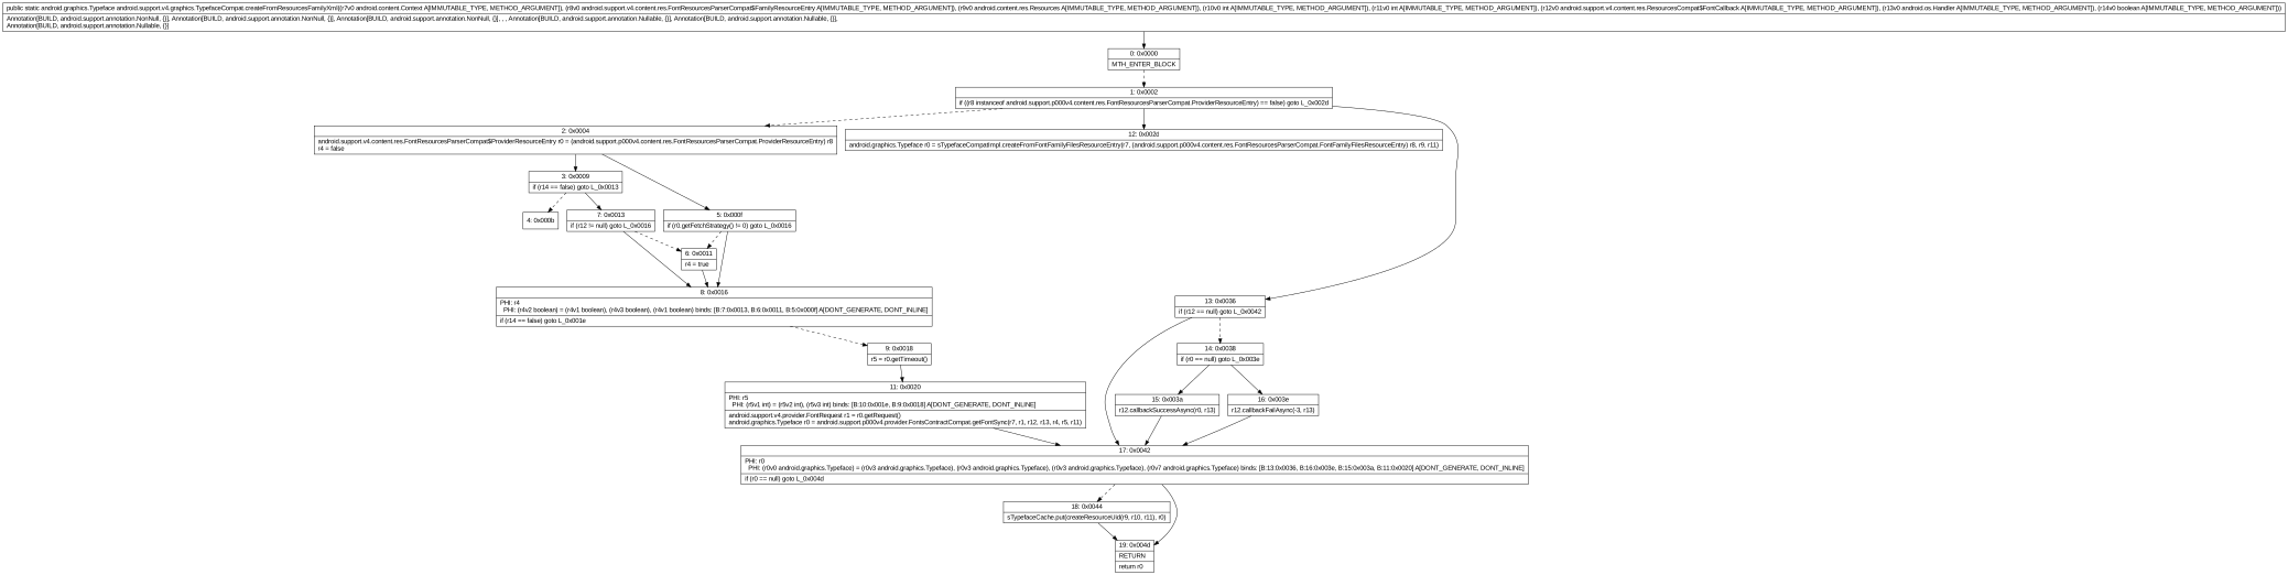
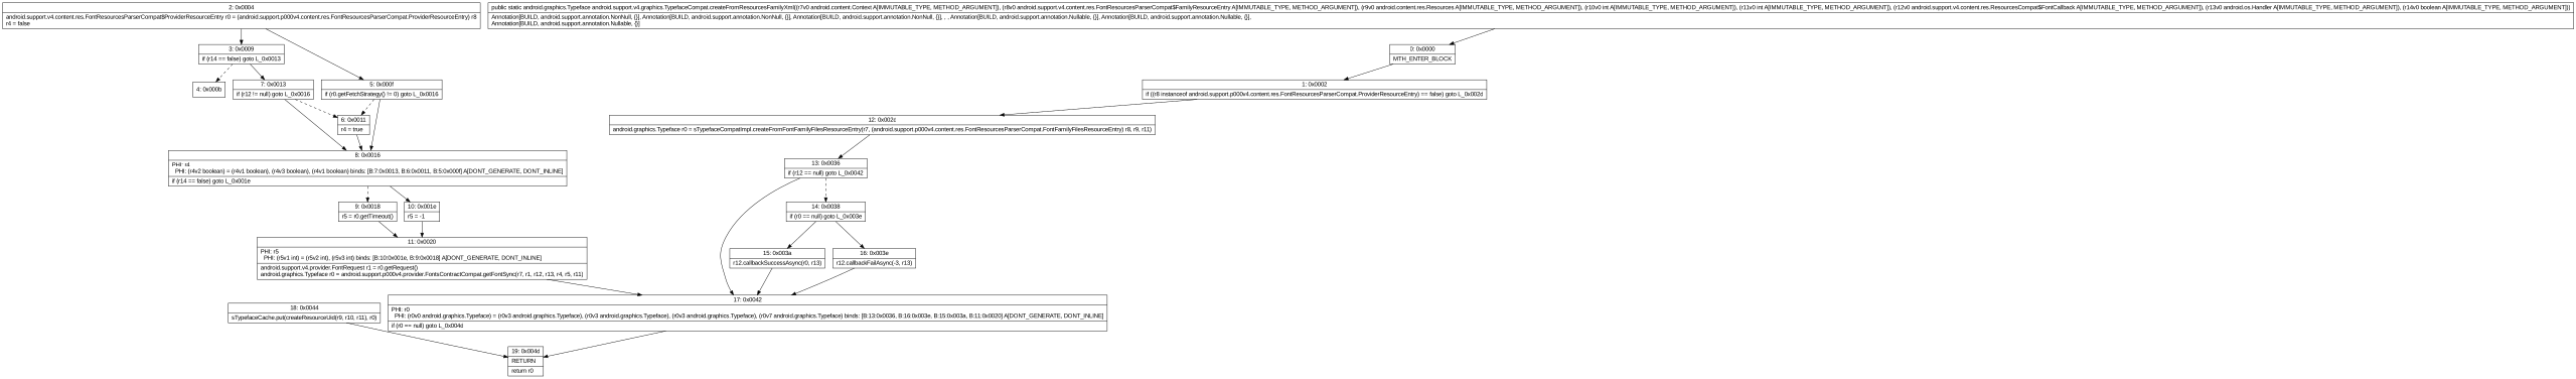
  digraph {
    fontname="Liberation Sans"
    node [fontname="Liberation Sans" shape=record]
    edge [fontname="Liberation Sans"]
    n1 [label="{0\:\ 0x0000|MTH_ENTER_BLOCK\l}"]
    n2 [label="{1\:\ 0x0002|if ((r8 instanceof android.support.p000v4.content.res.FontResourcesParserCompat.ProviderResourceEntry) == false) goto L_0x002d\l}"]
    n3 [label="{2\:\ 0x0004|android.support.v4.content.res.FontResourcesParserCompat$ProviderResourceEntry r0 = (android.support.p000v4.content.res.FontResourcesParserCompat.ProviderResourceEntry) r8\lr4 = false\l}"]
    n4 [label="{12\:\ 0x002d|android.graphics.Typeface r0 = sTypefaceCompatImpl.createFromFontFamilyFilesResourceEntry(r7, (android.support.p000v4.content.res.FontResourcesParserCompat.FontFamilyFilesResourceEntry) r8, r9, r11)\l}"]
    n5 [label="{3\:\ 0x0009|if (r14 == false) goto L_0x0013\l}"]
    n6 [label="{5\:\ 0x000f|if (r0.getFetchStrategy() != 0) goto L_0x0016\l}"]
    n7 [label="{13\:\ 0x0036|if (r12 == null) goto L_0x0042\l}"]
    n8 [label="{4\:\ 0x000b}"]
    n9 [label="{7\:\ 0x0013|if (r12 != null) goto L_0x0016\l}"]
    n10 [label="{6\:\ 0x0011|r4 = true\l}"]
    n11 [label="{8\:\ 0x0016|PHI: r4 \l  PHI: (r4v2 boolean) = (r4v1 boolean), (r4v3 boolean), (r4v1 boolean) binds: [B:7:0x0013, B:6:0x0011, B:5:0x000f] A[DONT_GENERATE, DONT_INLINE]\l|if (r14 == false) goto L_0x001e\l}"]
    n12 [label="{9\:\ 0x0018|r5 = r0.getTimeout()\l}"]
+   n13 [label="{10\:\ 0x001e|r5 = \-1\l}"]
    n14 [label="{11\:\ 0x0020|PHI: r5 \l  PHI: (r5v1 int) = (r5v2 int), (r5v3 int) binds: [B:10:0x001e, B:9:0x0018] A[DONT_GENERATE, DONT_INLINE]\l|android.support.v4.provider.FontRequest r1 = r0.getRequest()\landroid.graphics.Typeface r0 = android.support.p000v4.provider.FontsContractCompat.getFontSync(r7, r1, r12, r13, r4, r5, r11)\l}"]
    n15 [label="{17\:\ 0x0042|PHI: r0 \l  PHI: (r0v0 android.graphics.Typeface) = (r0v3 android.graphics.Typeface), (r0v3 android.graphics.Typeface), (r0v3 android.graphics.Typeface), (r0v7 android.graphics.Typeface) binds: [B:13:0x0036, B:16:0x003e, B:15:0x003a, B:11:0x0020] A[DONT_GENERATE, DONT_INLINE]\l|if (r0 == null) goto L_0x004d\l}"]
    n16 [label="{18\:\ 0x0044|sTypefaceCache.put(createResourceUid(r9, r10, r11), r0)\l}"]
    n17 [label="{19\:\ 0x004d|RETURN\l|return r0\l}"]
    n18 [label="{14\:\ 0x0038|if (r0 == null) goto L_0x003e\l}"]
    n19 [label="{15\:\ 0x003a|r12.callbackSuccessAsync(r0, r13)\l}"]
    n20 [label="{16\:\ 0x003e|r12.callbackFailAsync(\-3, r13)\l}"]
    n21 [label="{public static android.graphics.Typeface android.support.v4.graphics.TypefaceCompat.createFromResourcesFamilyXml((r7v0 android.content.Context A[IMMUTABLE_TYPE, METHOD_ARGUMENT]), (r8v0 android.support.v4.content.res.FontResourcesParserCompat$FamilyResourceEntry A[IMMUTABLE_TYPE, METHOD_ARGUMENT]), (r9v0 android.content.res.Resources A[IMMUTABLE_TYPE, METHOD_ARGUMENT]), (r10v0 int A[IMMUTABLE_TYPE, METHOD_ARGUMENT]), (r11v0 int A[IMMUTABLE_TYPE, METHOD_ARGUMENT]), (r12v0 android.support.v4.content.res.ResourcesCompat$FontCallback A[IMMUTABLE_TYPE, METHOD_ARGUMENT]), (r13v0 android.os.Handler A[IMMUTABLE_TYPE, METHOD_ARGUMENT]), (r14v0 boolean A[IMMUTABLE_TYPE, METHOD_ARGUMENT]))  | Annotation[BUILD, android.support.annotation.NonNull, \{\}], Annotation[BUILD, android.support.annotation.NonNull, \{\}], Annotation[BUILD, android.support.annotation.NonNull, \{\}], , , Annotation[BUILD, android.support.annotation.Nullable, \{\}], Annotation[BUILD, android.support.annotation.Nullable, \{\}], \lAnnotation[BUILD, android.support.annotation.Nullable, \{\}]\l}"]
-   n1 -> n2 [style=dashed]
-   n2 -> n3 [style=dashed]
+   n1 -> n2
    n2 -> n4
    n3 -> n5
    n3 -> n6
-   n2 -> n7
+   n4 -> n7
    n5 -> n8 [style=dashed]
    n5 -> n9
    n6 -> n10 [style=dashed]
    n6 -> n11
    n7 -> n15
    n7 -> n18 [style=dashed]
    n9 -> n10 [style=dashed]
    n9 -> n11
    n10 -> n11
    n11 -> n12 [style=dashed]
+   n11 -> n13
    n12 -> n14
+   n13 -> n14
    n14 -> n15
-   n15 -> n16 [style=dashed]
    n15 -> n17
    n16 -> n17
    n18 -> n19 [style=solid]
    n18 -> n20
    n19 -> n15
    n20 -> n15
    n21 -> n1
  }
